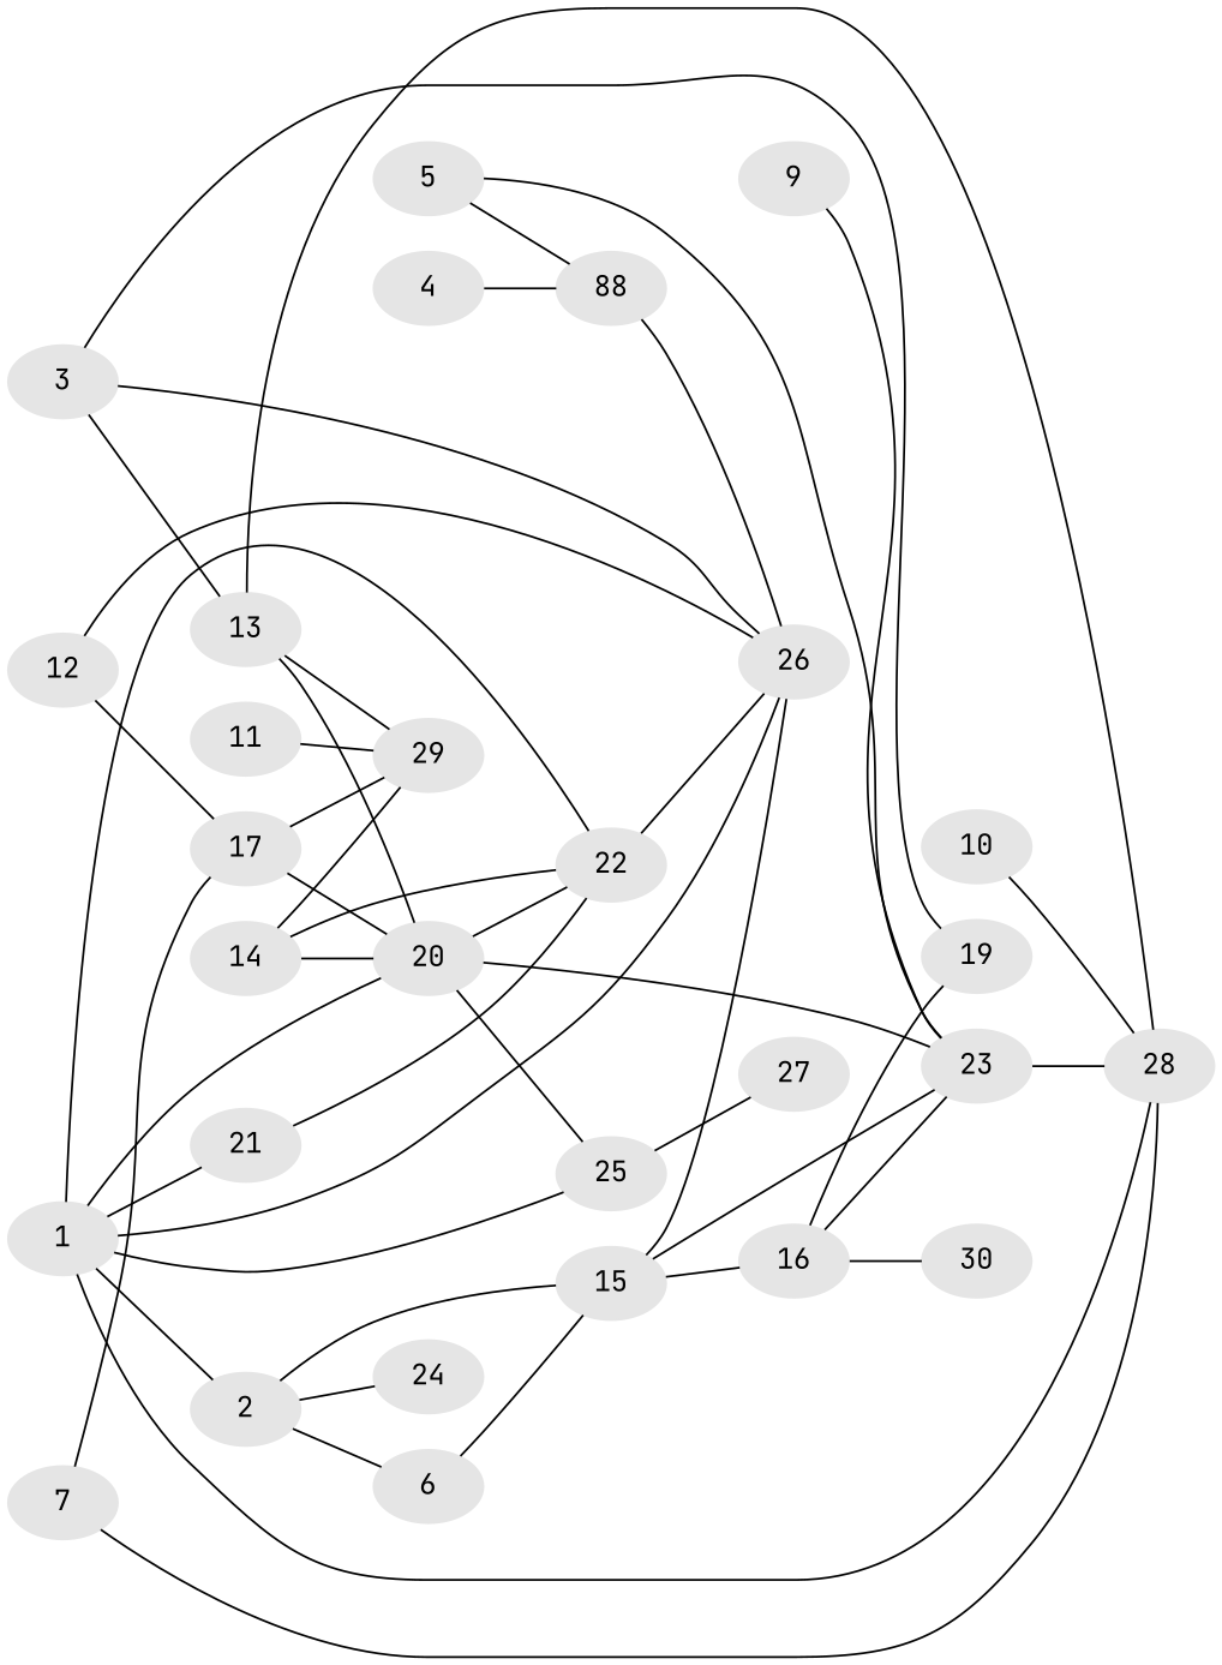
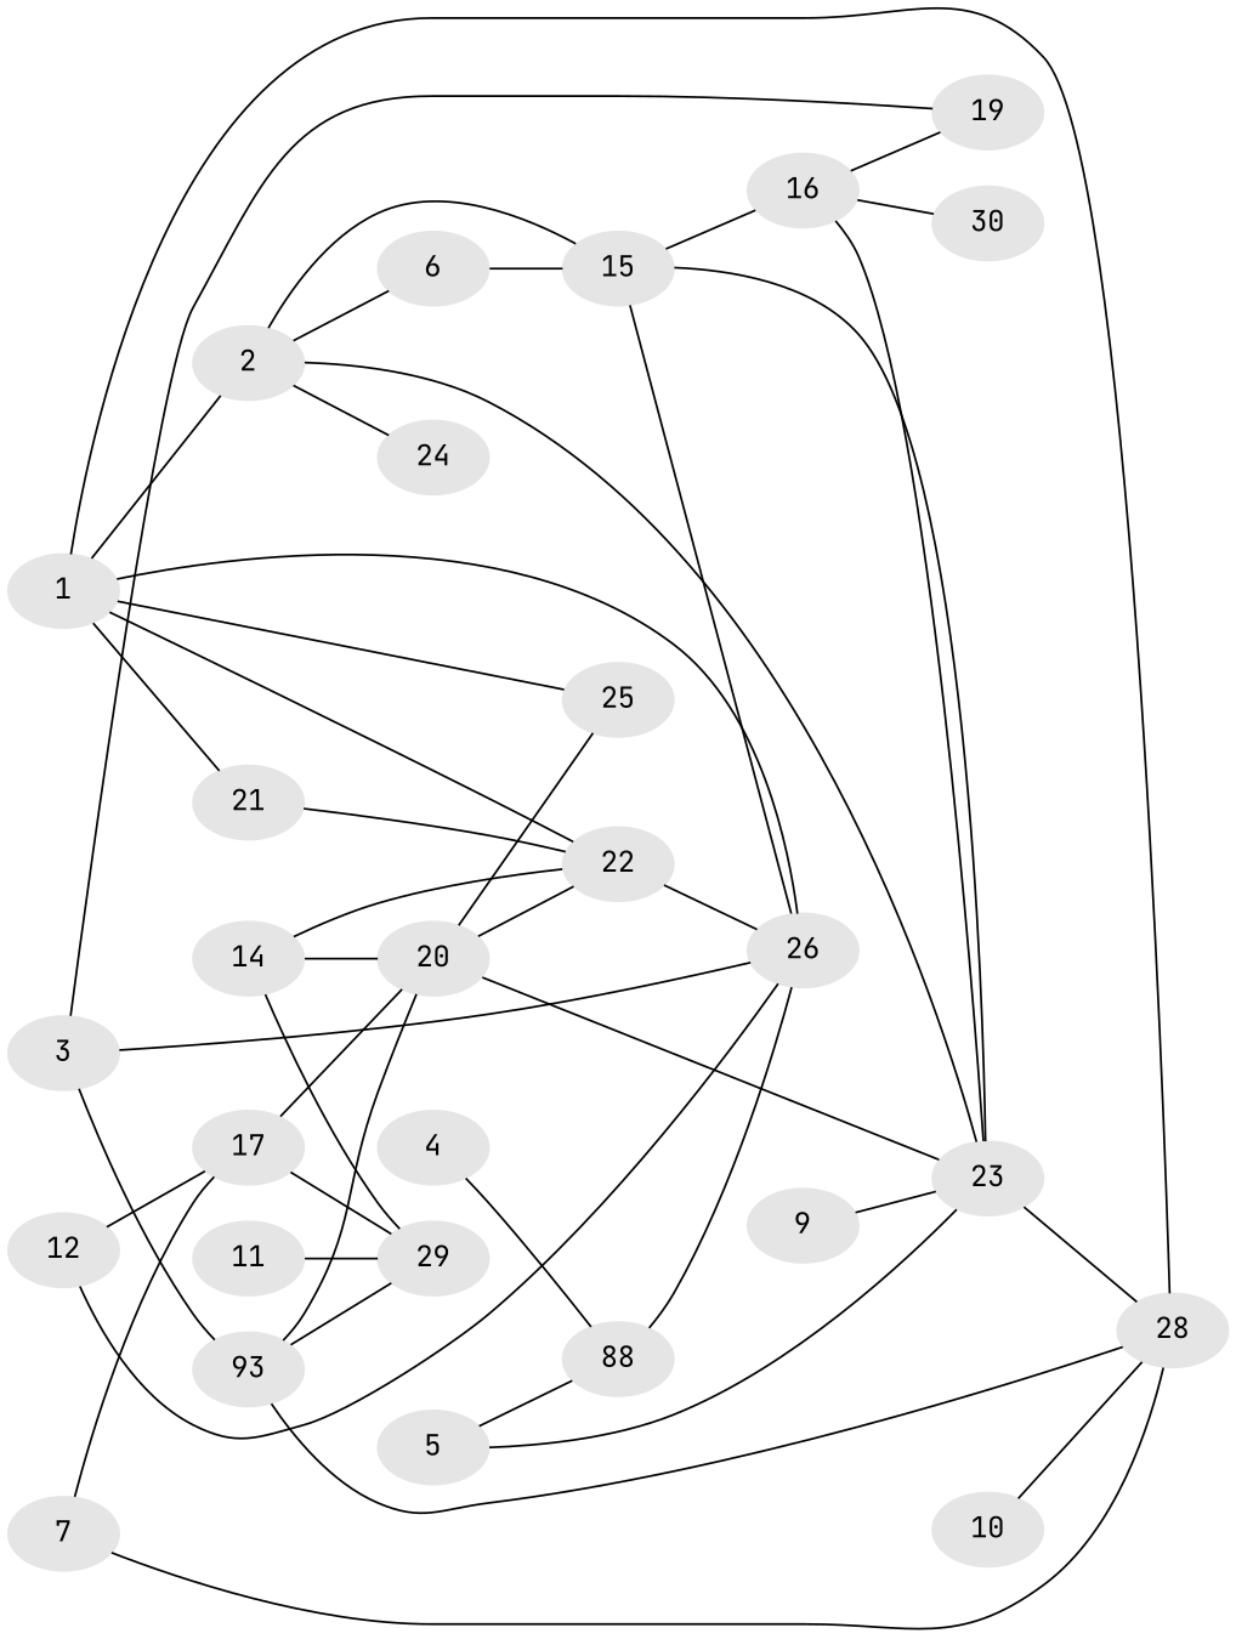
  graph {
    fontname="JetBrains Mono"
    rankdir=LR
    node [color=gray90 fontname="JetBrains Mono" style=filled]
    edge [fontname="JetBrains Mono" weight=1.0]
    1
    2
    20
    21
    22
    25
    26
    28
    6
    15
    23
    24
-   27
    16
    3
-   13
+   13 [label=93]
    19
    29
    n19 [label=88]
    4
    5
    7
    17
    9
    10
    11
    12
    14
    30
    1 -- 2
-   1 -- 20
    1 -- 21
    1 -- 22
    1 -- 25
    1 -- 26
    1 -- 28
    2 -- 6
    2 -- 15
+   2 -- 23
    2 -- 24
    20 -- 22
    20 -- 25
    20 -- 23
    21 -- 22
    22 -- 26
-   25 -- 27
    6 -- 15
    15 -- 26
    15 -- 23
    15 -- 16
    23 -- 28 [weight=2.0]
    16 -- 23
    16 -- 19
    16 -- 30
    3 -- 26
    3 -- 13
    3 -- 19
    13 -- 20
    13 -- 28
    13 -- 29
    n19 -- 26
    4 -- n19
    5 -- 23
    5 -- n19
    7 -- 28
    7 -- 17
    17 -- 20
    17 -- 29
    9 -- 23
    10 -- 28
    11 -- 29
    12 -- 26
    12 -- 17
    14 -- 20
    14 -- 22
    14 -- 29
  }
